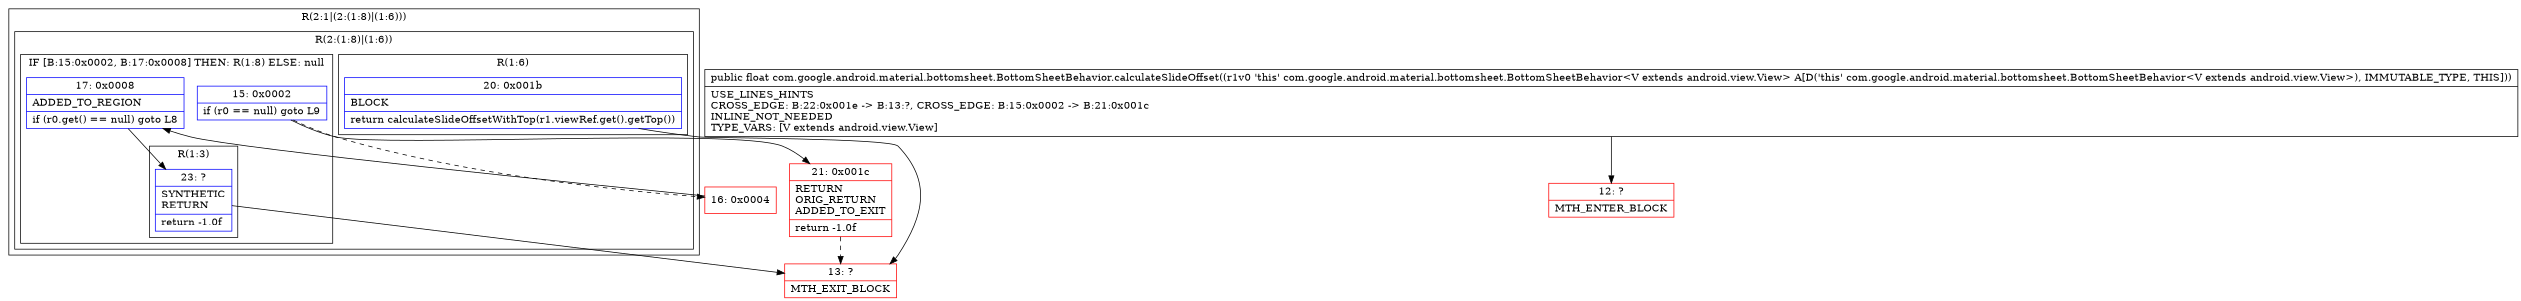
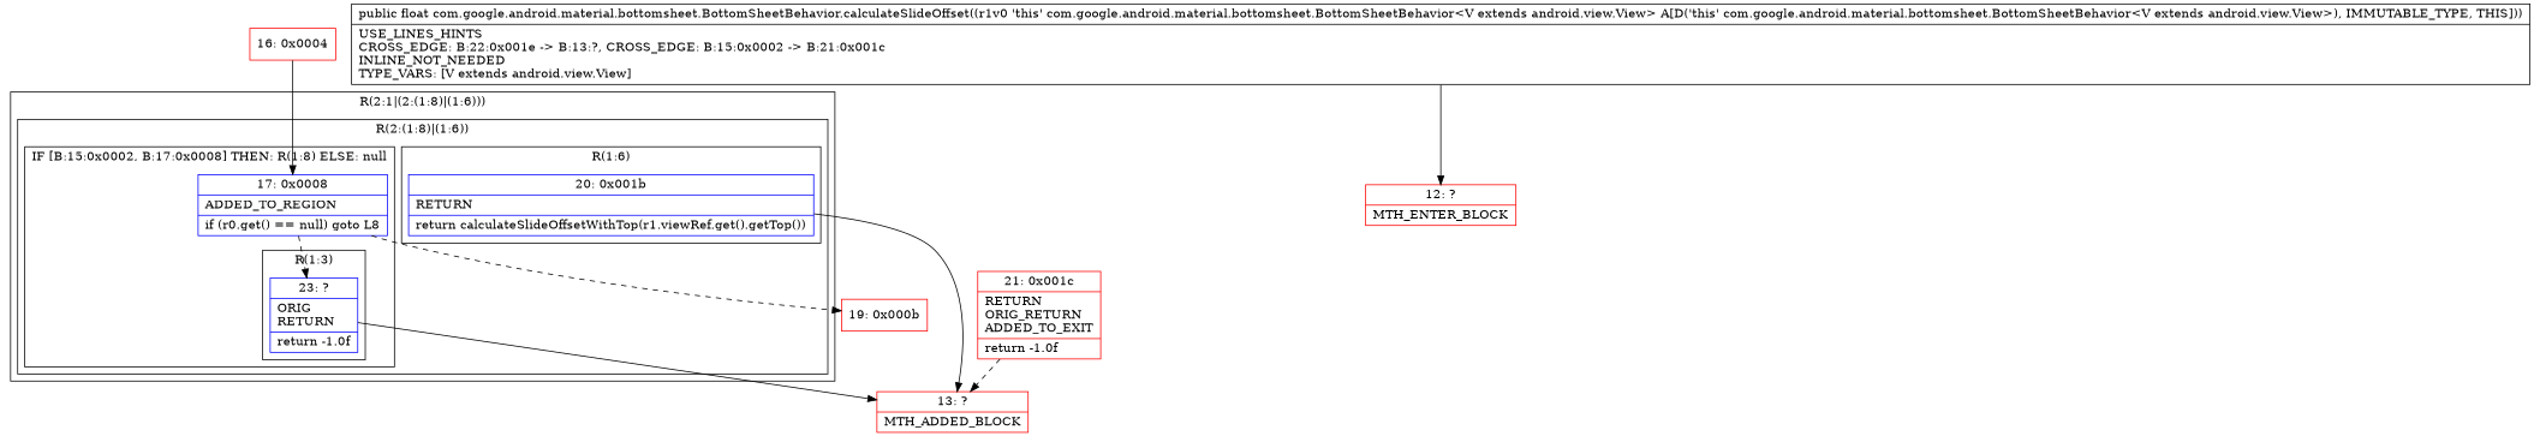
  digraph {
    node [color=red shape=record]
-   n1 [color=blue label="{23\:\ ?|SYNTHETIC\lRETURN\l|return \-1.0f\l}"]
-   n2 [color=blue label="{15\:\ 0x0002|if (r0 == null) goto L9\l}"]
+   n1 [color=blue label="{23\:\ ?|ORIG\lRETURN\l|return \-1.0f\l}"]
    n3 [color=blue label="{17\:\ 0x0008|ADDED_TO_REGION\l|if (r0.get() == null) goto L8\l}"]
-   n4 [color=blue label="{20\:\ 0x001b|BLOCK\l|return calculateSlideOffsetWithTop(r1.viewRef.get().getTop())\l}"]
-   n5 [label="{13\:\ ?|MTH_EXIT_BLOCK\l}"]
+   n4 [color=blue label="{20\:\ 0x001b|RETURN\l|return calculateSlideOffsetWithTop(r1.viewRef.get().getTop())\l}"]
+   n5 [label="{13\:\ ?|MTH_ADDED_BLOCK\l}"]
    n6 [label="{16\:\ 0x0004}"]
    n7 [label="{21\:\ 0x001c|RETURN\lORIG_RETURN\lADDED_TO_EXIT\l|return \-1.0f\l}"]
+   n8 [label="{19\:\ 0x000b}"]
    n9 [label="{12\:\ ?|MTH_ENTER_BLOCK\l}"]
    n10 [label="{public float com.google.android.material.bottomsheet.BottomSheetBehavior.calculateSlideOffset((r1v0 'this' com.google.android.material.bottomsheet.BottomSheetBehavior\<V extends android.view.View\> A[D('this' com.google.android.material.bottomsheet.BottomSheetBehavior\<V extends android.view.View\>), IMMUTABLE_TYPE, THIS]))  | USE_LINES_HINTS\lCROSS_EDGE: B:22:0x001e \-\> B:13:?, CROSS_EDGE: B:15:0x0002 \-\> B:21:0x001c\lINLINE_NOT_NEEDED\lTYPE_VARS: [V extends android.view.View]\l}" color=""]
    subgraph cluster_1 {
      label="R(2:1|(2:(1:8)|(1:6)))"
      subgraph cluster_2 {
        label="R(2:(1:8)|(1:6))"
        subgraph cluster_3 {
          label="IF [B:15:0x0002, B:17:0x0008] THEN: R(1:8) ELSE: null"
-         n2
          n3
          subgraph cluster_4 {
            label="R(1:3)"
            n1
          }
        }
        subgraph cluster_5 {
          label="R(1:6)"
          n4
        }
      }
    }
    n1 -> n5
-   n2 -> n6 [style=dashed]
-   n2 -> n7
-   n3 -> n1
+   n3 -> n1 [style=dashed]
+   n3 -> n8 [style=dashed]
    n4 -> n5
    n6 -> n3
    n7 -> n5 [style=dashed]
    n10 -> n9
  }
